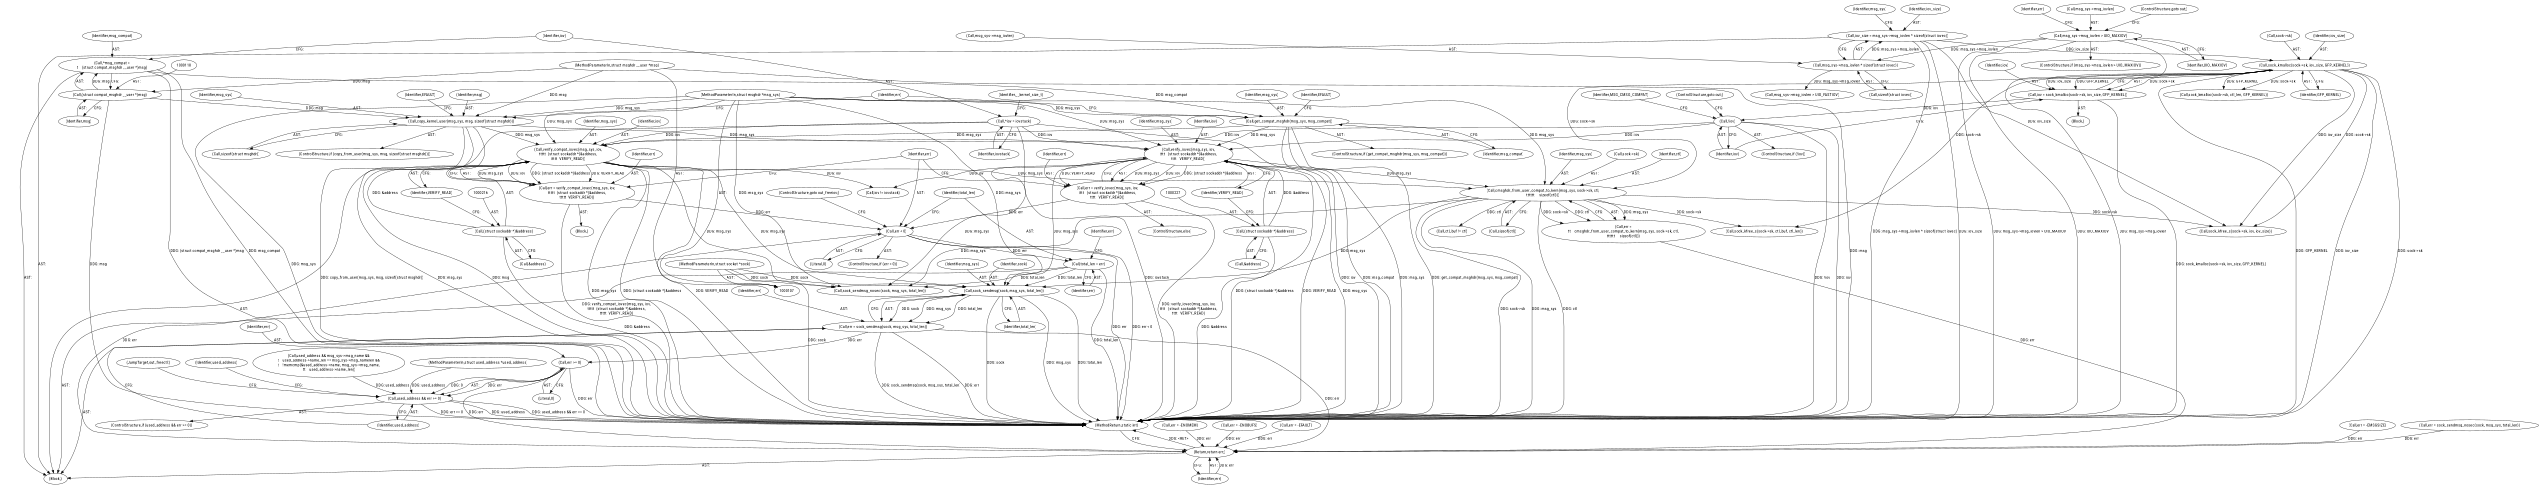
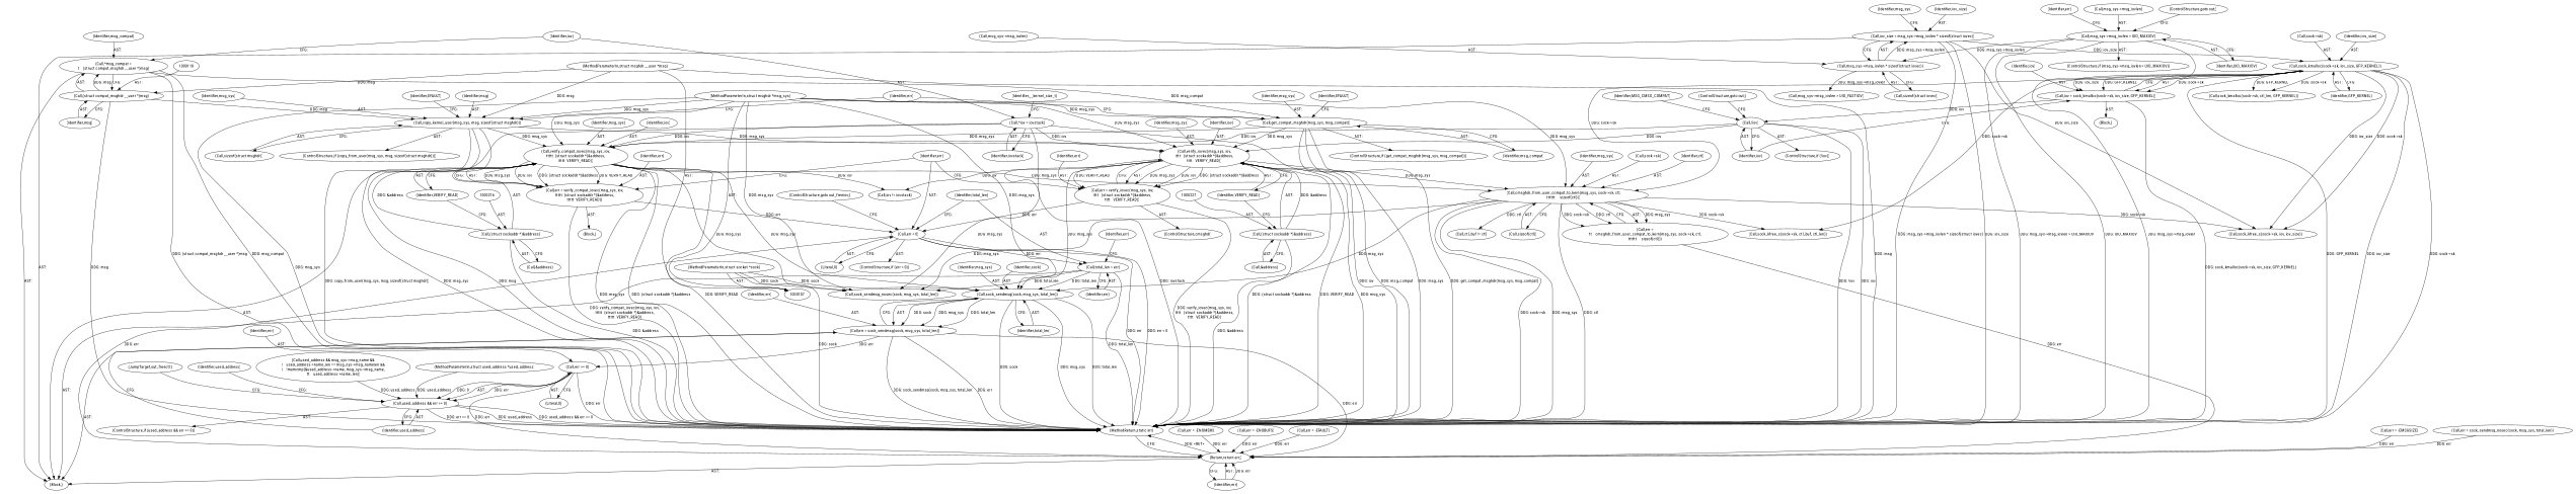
  digraph {
    fontname="Roboto Condensed"
    node [fontname="Roboto Condensed"]
    edge [fontname="Roboto Condensed"]
    n1 [label="(Call,sock_sendmsg(sock, msg_sys, total_len))"]
    n2 [label="(Call,err = sock_sendmsg(sock, msg_sys, total_len))"]
    n3 [label="(MethodReturn,static int)"]
    n4 [label="(Identifier,total_len)"]
    n5 [label="(Block,)"]
    n6 [label="(Return,return err;)"]
    n7 [label="(Call,err >= 0)"]
    n8 [label="(MethodParameterIn,struct socket *sock)"]
    n9 [label="(Call,sock_sendmsg_nosec(sock, msg_sys, total_len))"]
    1000107
    n11 [label="(Call,cmsghdr_from_user_compat_to_kern(msg_sys, sock->sk, ctl,\n\t\t\t\t\t\t     sizeof(ctl)))"]
    n12 [label="(Call,err =\n\t\t    cmsghdr_from_user_compat_to_kern(msg_sys, sock->sk, ctl,\n\t\t\t\t\t\t     sizeof(ctl)))"]
    n13 [label="(Call,ctl_buf != ctl)"]
    n14 [label="(Call,sizeof(ctl))"]
    n15 [label="(Call,sock_kfree_s(sock->sk, iov, iov_size))"]
    n16 [label="(Call,sock_kfree_s(sock->sk, ctl_buf, ctl_len))"]
    n17 [label="(Call,verify_iovec(msg_sys, iov,\n\t\t\t\t   (struct sockaddr *)&address,\n\t\t\t\t   VERIFY_READ))"]
    n18 [label="(Call,err = verify_iovec(msg_sys, iov,\n\t\t\t\t   (struct sockaddr *)&address,\n\t\t\t\t   VERIFY_READ))"]
    n19 [label="(Identifier,VERIFY_READ)"]
    n20 [label="(Call,iov != iovstack)"]
    n21 [label="(Call,err < 0)"]
-   n22 [label="(ControlStructure,else)"]
+   n22 [label="(ControlStructure,cmsghdr)"]
    n23 [label="(Call,(struct sockaddr *)&address)"]
    n24 [label="(Call,get_compat_msghdr(msg_sys, msg_compat))"]
    n25 [label="(Call,verify_compat_iovec(msg_sys, iov,\n\t\t\t\t\t  (struct sockaddr *)&address,\n\t\t\t\t\t  VERIFY_READ))"]
    n26 [label="(Identifier,msg_compat)"]
    n27 [label="(ControlStructure,if (get_compat_msghdr(msg_sys, msg_compat)))"]
    n28 [label="(Call,err = verify_compat_iovec(msg_sys, iov,\n\t\t\t\t\t  (struct sockaddr *)&address,\n\t\t\t\t\t  VERIFY_READ))"]
    n29 [label="(Identifier,VERIFY_READ)"]
    n30 [label="(MethodParameterIn,struct msghdr *msg_sys)"]
    n31 [label="(Call,copy_kernel_user(msg_sys, msg, sizeof(struct msghdr)))"]
    n32 [label="(ControlStructure,if (copy_from_user(msg_sys, msg, sizeof(struct msghdr))))"]
    n33 [label="(Call,sizeof(struct msghdr))"]
    n34 [label="(Call,*msg_compat =\n\t    (struct compat_msghdr __user *)msg)"]
    n35 [label="(Call,(struct compat_msghdr __user *)msg)"]
    n36 [label="(Identifier,msg)"]
    n37 [label="(MethodParameterIn,struct msghdr __user *msg)"]
    n38 [label="(Call,!iov)"]
    n39 [label="(Identifier,iov)"]
    n40 [label="(ControlStructure,if (!iov))"]
    n41 [label="(Call,iov = sock_kmalloc(sock->sk, iov_size, GFP_KERNEL))"]
    n42 [label="(Call,sock_kmalloc(sock->sk, iov_size, GFP_KERNEL))"]
    n43 [label="(Block,)"]
    n44 [label="(Call,sock_kmalloc(sock->sk, ctl_len, GFP_KERNEL))"]
    n45 [label="(Identifier,GFP_KERNEL)"]
    n46 [label="(Call,iov_size = msg_sys->msg_iovlen * sizeof(struct iovec))"]
    n47 [label="(Call,msg_sys->msg_iovlen * sizeof(struct iovec))"]
    n48 [label="(Call,sizeof(struct iovec))"]
    n49 [label="(Call,msg_sys->msg_iovlen > UIO_FASTIOV)"]
    n50 [label="(Call,msg_sys->msg_iovlen > UIO_MAXIOV)"]
    n51 [label="(ControlStructure,if (msg_sys->msg_iovlen > UIO_MAXIOV))"]
    n52 [label="(Identifier,UIO_MAXIOV)"]
    n53 [label="(Call,*iov = iovstack)"]
    n54 [label="(Identifier,iovstack)"]
    n55 [label="(Call,&address)"]
    n56 [label="(Block,)"]
    n57 [label="(Call,(struct sockaddr *)&address)"]
    n58 [label="(Call,&address)"]
    n59 [label="(Call,total_len = err)"]
    n60 [label="(Identifier,err)"]
    n61 [label="(ControlStructure,if (err < 0))"]
    n62 [label="(Literal,0)"]
    n63 [label="(Identifier,err)"]
    n64 [label="(Call,used_address && err >= 0)"]
    n65 [label="(Literal,0)"]
    n66 [label="(Identifier,used_address)"]
    n67 [label="(ControlStructure,if (used_address && err >= 0))"]
    n68 [label="(JumpTarget,out_freectl:)"]
    n69 [label="(Identifier,msg)"]
    n70 [label="(ControlStructure,goto out;)"]
    n71 [label="(Identifier,msg_sys)"]
    n72 [label="(Identifier,iov)"]
    n73 [label="(Call,err = -EMSGSIZE)"]
    n74 [label="(Identifier,err)"]
    n75 [label="(Identifier,msg_sys)"]
    n76 [label="(Identifier,msg_sys)"]
    n77 [label="(Identifier,ctl)"]
    n78 [label="(Call,sock->sk)"]
    n79 [label="(Identifier,MSG_CMSG_COMPAT)"]
    n80 [label="(Call,err = sock_sendmsg_nosec(sock, msg_sys, total_len))"]
    n81 [label="(Identifier,iov)"]
    n82 [label="(ControlStructure,goto out_freeiov;)"]
    n83 [label="(Identifier,used_address)"]
    n84 [label="(Identifier,total_len)"]
    n85 [label="(Identifier,iov_size)"]
    n86 [label="(Identifier,iov_size)"]
    n87 [label="(Call,used_address && msg_sys->msg_name &&\n\t    used_address->name_len == msg_sys->msg_namelen &&\n\t    !memcmp(&used_address->name, msg_sys->msg_name,\n \t\t    used_address->name_len))"]
    n88 [label="(Identifier,iov)"]
    n89 [label="(Call,msg_sys->msg_iovlen)"]
    n90 [label="(Call,err = -ENOMEM)"]
    n91 [label="(ControlStructure,goto out;)"]
    n92 [label="(Identifier,msg_sys)"]
    n93 [label="(Call,err = -ENOBUFS)"]
    n94 [label="(Identifier,sock)"]
    n95 [label="(Identifier,err)"]
    n96 [label="(Identifier,msg_sys)"]
    n97 [label="(Identifier,msg_compat)"]
    n98 [label="(Identifier,err)"]
    n99 [label="(Identifier,err)"]
    n100 [label="(Identifier,err)"]
    n101 [label="(Identifier,EFAULT)"]
    n102 [label="(Call,msg_sys->msg_iovlen)"]
    n103 [label="(Identifier,err)"]
    n104 [label="(Identifier,err)"]
    n105 [label="(Identifier,err)"]
    n106 [label="(Identifier,EFAULT)"]
    n107 [label="(Identifier,msg_sys)"]
    n108 [label="(Identifier,msg_sys)"]
    n109 [label="(MethodParameterIn,struct used_address *used_address)"]
    n110 [label="(Call,err = -EFAULT)"]
    n111 [label="(Identifier,__kernel_size_t)"]
    n112 [label="(Call,sock->sk)"]
    n113 [label="(Identifier,iov)"]
    1000118
    1000227
    1000216
    n1 -> n2 [label="AST: "]
    n1 -> n2 [label="DDG: sock"]
    n1 -> n2 [label="DDG: msg_sys"]
    n1 -> n2 [label="DDG: total_len"]
    n1 -> n3 [label="DDG: sock"]
    n1 -> n3 [label="DDG: msg_sys"]
    n1 -> n3 [label="DDG: total_len"]
    n1 -> n4 [label="CFG: "]
    n2 -> n1 [label="CFG: "]
    n2 -> n3 [label="DDG: sock_sendmsg(sock, msg_sys, total_len)"]
    n2 -> n3 [label="DDG: err"]
    n2 -> n5 [label="AST: "]
    n2 -> n6 [label="DDG: err"]
    n2 -> n7 [label="DDG: err"]
    n3 -> n6 [label="CFG: "]
    n4 -> n1 [label="AST: "]
    n6 -> n3 [label="DDG: <RET>"]
    n6 -> n5 [label="AST: "]
    n6 -> n63 [label="CFG: "]
    n7 -> n3 [label="DDG: err"]
    n7 -> n6 [label="DDG: err"]
    n7 -> n64 [label="AST: "]
    n7 -> n64 [label="DDG: err"]
    n7 -> n64 [label="DDG: 0"]
    n7 -> n65 [label="CFG: "]
    n8 -> n1 [label="DDG: sock"]
    n8 -> n3 [label="DDG: sock"]
    n8 -> n9 [label="DDG: sock"]
    n8 -> 1000107 [label="AST: "]
    n11 -> n1 [label="DDG: msg_sys"]
    n11 -> n3 [label="DDG: msg_sys"]
    n11 -> n3 [label="DDG: ctl"]
    n11 -> n3 [label="DDG: sock->sk"]
    n11 -> n9 [label="DDG: msg_sys"]
    n11 -> n12 [label="AST: "]
    n11 -> n12 [label="DDG: msg_sys"]
    n11 -> n12 [label="DDG: sock->sk"]
    n11 -> n12 [label="DDG: ctl"]
    n11 -> n13 [label="DDG: ctl"]
    n11 -> n14 [label="CFG: "]
    n11 -> n15 [label="DDG: sock->sk"]
    n11 -> n16 [label="DDG: sock->sk"]
    n12 -> n6 [label="DDG: err"]
    n12 -> n11 [label="CFG: "]
    n14 -> n11 [label="AST: "]
    n17 -> n1 [label="DDG: msg_sys"]
    n17 -> n3 [label="DDG: (struct sockaddr *)&address"]
    n17 -> n3 [label="DDG: VERIFY_READ"]
    n17 -> n3 [label="DDG: msg_sys"]
    n17 -> n9 [label="DDG: msg_sys"]
    n17 -> n11 [label="DDG: msg_sys"]
    n17 -> n18 [label="AST: "]
    n17 -> n18 [label="DDG: msg_sys"]
    n17 -> n18 [label="DDG: iov"]
    n17 -> n18 [label="DDG: (struct sockaddr *)&address"]
    n17 -> n18 [label="DDG: VERIFY_READ"]
    n17 -> n19 [label="CFG: "]
    n17 -> n20 [label="DDG: iov"]
    n18 -> n3 [label="DDG: verify_iovec(msg_sys, iov,\n\t\t\t\t   (struct sockaddr *)&address,\n\t\t\t\t   VERIFY_READ)"]
    n18 -> n17 [label="CFG: "]
    n18 -> n21 [label="DDG: err"]
    n18 -> n22 [label="AST: "]
    n19 -> n17 [label="AST: "]
    n19 -> n23 [label="CFG: "]
    n21 -> n3 [label="DDG: err"]
    n21 -> n3 [label="DDG: err < 0"]
    n21 -> n6 [label="DDG: err"]
    n21 -> n59 [label="DDG: err"]
    n21 -> n61 [label="AST: "]
    n21 -> n62 [label="CFG: "]
    n23 -> n3 [label="DDG: &address"]
    n23 -> n17 [label="AST: "]
    n23 -> n17 [label="DDG: &address"]
    n23 -> n55 [label="CFG: "]
    n24 -> n3 [label="DDG: msg_compat"]
    n24 -> n3 [label="DDG: msg_sys"]
    n24 -> n3 [label="DDG: get_compat_msghdr(msg_sys, msg_compat)"]
    n24 -> n17 [label="DDG: msg_sys"]
    n24 -> n25 [label="DDG: msg_sys"]
    n24 -> n26 [label="CFG: "]
    n24 -> n27 [label="AST: "]
    n25 -> n1 [label="DDG: msg_sys"]
    n25 -> n3 [label="DDG: VERIFY_READ"]
    n25 -> n3 [label="DDG: msg_sys"]
    n25 -> n3 [label="DDG: (struct sockaddr *)&address"]
    n25 -> n9 [label="DDG: msg_sys"]
    n25 -> n11 [label="DDG: msg_sys"]
    n25 -> n20 [label="DDG: iov"]
    n25 -> n28 [label="AST: "]
    n25 -> n28 [label="DDG: msg_sys"]
    n25 -> n28 [label="DDG: iov"]
    n25 -> n28 [label="DDG: (struct sockaddr *)&address"]
    n25 -> n28 [label="DDG: VERIFY_READ"]
    n25 -> n29 [label="CFG: "]
    n26 -> n24 [label="AST: "]
    n28 -> n3 [label="DDG: verify_compat_iovec(msg_sys, iov,\n\t\t\t\t\t  (struct sockaddr *)&address,\n\t\t\t\t\t  VERIFY_READ)"]
    n28 -> n21 [label="DDG: err"]
    n28 -> n25 [label="CFG: "]
    n28 -> n56 [label="AST: "]
    n29 -> n25 [label="AST: "]
    n29 -> n57 [label="CFG: "]
    n30 -> n1 [label="DDG: msg_sys"]
    n30 -> n3 [label="DDG: msg_sys"]
    n30 -> n9 [label="DDG: msg_sys"]
    n30 -> 1000107 [label="AST: "]
    n30 -> n11 [label="DDG: msg_sys"]
    n30 -> n17 [label="DDG: msg_sys"]
    n30 -> n24 [label="DDG: msg_sys"]
    n30 -> n25 [label="DDG: msg_sys"]
    n30 -> n31 [label="DDG: msg_sys"]
    n31 -> n3 [label="DDG: msg"]
    n31 -> n3 [label="DDG: copy_from_user(msg_sys, msg, sizeof(struct msghdr))"]
    n31 -> n3 [label="DDG: msg_sys"]
    n31 -> n17 [label="DDG: msg_sys"]
    n31 -> n25 [label="DDG: msg_sys"]
    n31 -> n32 [label="AST: "]
    n31 -> n33 [label="CFG: "]
    n33 -> n31 [label="AST: "]
    n34 -> n3 [label="DDG: (struct compat_msghdr __user *)msg"]
    n34 -> n3 [label="DDG: msg_compat"]
    n34 -> n5 [label="AST: "]
    n34 -> n24 [label="DDG: msg_compat"]
    n34 -> n35 [label="CFG: "]
    n35 -> n3 [label="DDG: msg"]
    n35 -> n31 [label="DDG: msg"]
    n35 -> n34 [label="AST: "]
    n35 -> n34 [label="DDG: msg"]
    n35 -> n36 [label="CFG: "]
    n36 -> n35 [label="AST: "]
    n37 -> n3 [label="DDG: msg"]
    n37 -> 1000107 [label="AST: "]
    n37 -> n31 [label="DDG: msg"]
    n37 -> n35 [label="DDG: msg"]
    n38 -> n3 [label="DDG: iov"]
    n38 -> n3 [label="DDG: !iov"]
    n38 -> n17 [label="DDG: iov"]
    n38 -> n25 [label="DDG: iov"]
    n38 -> n39 [label="CFG: "]
    n38 -> n40 [label="AST: "]
    n39 -> n38 [label="AST: "]
    n39 -> n41 [label="CFG: "]
    n41 -> n3 [label="DDG: sock_kmalloc(sock->sk, iov_size, GFP_KERNEL)"]
    n41 -> n38 [label="DDG: iov"]
    n41 -> n42 [label="CFG: "]
    n41 -> n43 [label="AST: "]
    n42 -> n3 [label="DDG: GFP_KERNEL"]
    n42 -> n3 [label="DDG: iov_size"]
    n42 -> n3 [label="DDG: sock->sk"]
    n42 -> n11 [label="DDG: sock->sk"]
    n42 -> n15 [label="DDG: sock->sk"]
    n42 -> n15 [label="DDG: iov_size"]
    n42 -> n16 [label="DDG: sock->sk"]
    n42 -> n41 [label="AST: "]
    n42 -> n41 [label="DDG: sock->sk"]
    n42 -> n41 [label="DDG: iov_size"]
    n42 -> n41 [label="DDG: GFP_KERNEL"]
    n42 -> n44 [label="DDG: sock->sk"]
    n42 -> n44 [label="DDG: GFP_KERNEL"]
    n42 -> n45 [label="CFG: "]
    n45 -> n42 [label="AST: "]
    n46 -> n3 [label="DDG: iov_size"]
    n46 -> n3 [label="DDG: msg_sys->msg_iovlen * sizeof(struct iovec)"]
    n46 -> n5 [label="AST: "]
    n46 -> n15 [label="DDG: iov_size"]
    n46 -> n42 [label="DDG: iov_size"]
    n46 -> n47 [label="CFG: "]
    n47 -> n46 [label="AST: "]
    n47 -> n46 [label="DDG: msg_sys->msg_iovlen"]
    n47 -> n48 [label="CFG: "]
    n47 -> n49 [label="DDG: msg_sys->msg_iovlen"]
    n48 -> n47 [label="AST: "]
    n50 -> n3 [label="DDG: msg_sys->msg_iovlen > UIO_MAXIOV"]
    n50 -> n3 [label="DDG: UIO_MAXIOV"]
    n50 -> n3 [label="DDG: msg_sys->msg_iovlen"]
    n50 -> n47 [label="DDG: msg_sys->msg_iovlen"]
    n50 -> n51 [label="AST: "]
    n50 -> n52 [label="CFG: "]
    n52 -> n50 [label="AST: "]
    n53 -> n3 [label="DDG: iovstack"]
    n53 -> n3 [label="DDG: iov"]
    n53 -> n5 [label="AST: "]
    n53 -> n17 [label="DDG: iov"]
    n53 -> n25 [label="DDG: iov"]
    n53 -> n54 [label="CFG: "]
    n54 -> n53 [label="AST: "]
    n55 -> n23 [label="AST: "]
    n57 -> n3 [label="DDG: &address"]
    n57 -> n25 [label="AST: "]
    n57 -> n25 [label="DDG: &address"]
    n57 -> n58 [label="CFG: "]
    n58 -> n57 [label="AST: "]
    n59 -> n1 [label="DDG: total_len"]
    n59 -> n3 [label="DDG: total_len"]
    n59 -> n5 [label="AST: "]
    n59 -> n9 [label="DDG: total_len"]
    n59 -> n60 [label="CFG: "]
    n60 -> n59 [label="AST: "]
    n62 -> n21 [label="AST: "]
    n63 -> n6 [label="AST: "]
    n63 -> n6 [label="DDG: err"]
    n64 -> n3 [label="DDG: err >= 0"]
    n64 -> n3 [label="DDG: used_address"]
    n64 -> n3 [label="DDG: used_address && err >= 0"]
    n64 -> n66 [label="CFG: "]
    n64 -> n67 [label="AST: "]
    n65 -> n7 [label="AST: "]
    n66 -> n2 [label="CFG: "]
    n66 -> n64 [label="AST: "]
    n68 -> n64 [label="CFG: "]
    n69 -> n31 [label="AST: "]
    n70 -> n38 [label="CFG: "]
    n71 -> n25 [label="AST: "]
    n72 -> n41 [label="AST: "]
    n73 -> n6 [label="DDG: err"]
    n74 -> n7 [label="AST: "]
    n75 -> n17 [label="AST: "]
    n76 -> n31 [label="AST: "]
    n77 -> n11 [label="AST: "]
    n78 -> n42 [label="AST: "]
    n79 -> n38 [label="CFG: "]
    n80 -> n6 [label="DDG: err"]
    n81 -> n17 [label="AST: "]
    n82 -> n21 [label="CFG: "]
    n83 -> n64 [label="CFG: "]
    n84 -> n21 [label="CFG: "]
    n84 -> n59 [label="AST: "]
    n85 -> n46 [label="AST: "]
    n86 -> n42 [label="AST: "]
    n87 -> n64 [label="DDG: used_address"]
    n88 -> n34 [label="CFG: "]
    n88 -> n53 [label="AST: "]
    n89 -> n47 [label="AST: "]
    n90 -> n6 [label="DDG: err"]
    n91 -> n50 [label="CFG: "]
    n92 -> n1 [label="AST: "]
    n93 -> n6 [label="DDG: err"]
    n94 -> n1 [label="AST: "]
    n95 -> n50 [label="CFG: "]
    n96 -> n24 [label="AST: "]
    n97 -> n34 [label="AST: "]
    n98 -> n18 [label="AST: "]
    n99 -> n2 [label="AST: "]
    n100 -> n28 [label="AST: "]
    n101 -> n24 [label="CFG: "]
    n102 -> n50 [label="AST: "]
    n103 -> n18 [label="CFG: "]
    n103 -> n21 [label="AST: "]
    n103 -> n28 [label="CFG: "]
    n104 -> n59 [label="CFG: "]
    n105 -> n24 [label="CFG: "]
    n105 -> n31 [label="CFG: "]
    n106 -> n31 [label="CFG: "]
    n107 -> n46 [label="CFG: "]
    n108 -> n11 [label="AST: "]
    n109 -> n64 [label="DDG: used_address"]
    n110 -> n6 [label="DDG: err"]
    n111 -> n53 [label="CFG: "]
    n112 -> n11 [label="AST: "]
    n113 -> n25 [label="AST: "]
    1000118 -> n35 [label="AST: "]
    1000227 -> n23 [label="AST: "]
    1000216 -> n57 [label="AST: "]
  }
